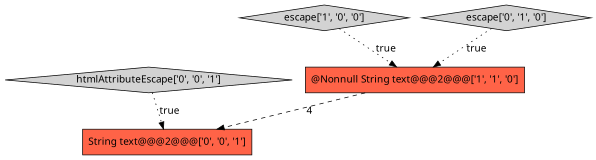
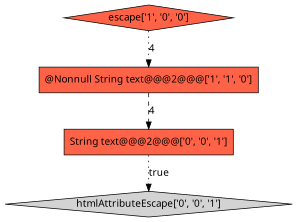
  digraph {
    fontname="Noto Sans"
    node [fillcolor=lightgray fontname="Noto Sans" shape=diamond style=filled]
    edge [fontname="Noto Sans" style=dotted]
    n1 [label="htmlAttributeEscape['0', '0', '1']"]
    n2 [fillcolor=tomato label="String text@@@2@@@['0', '0', '1']" shape=box]
    n3 [fillcolor=tomato label="@Nonnull String text@@@2@@@['1', '1', '0']" shape=box]
-   n4 [label="escape['1', '0', '0']"]
-   n5 [label="escape['0', '1', '0']"]
-   n1 -> n2 [label=true]
+   n4 [fillcolor=tomato label="escape['1', '0', '0']"]
+   n2 -> n1 [label=true]
    n3 -> n2 [label=4 style=dashed]
-   n4 -> n3 [label=true]
-   n5 -> n3 [label=true]
+   n4 -> n3 [label=4]
  }
